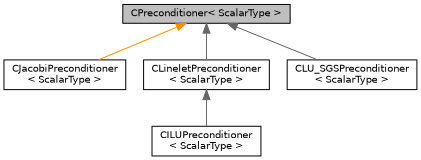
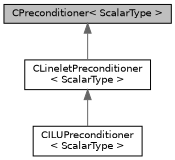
  digraph {
    rankdir=TB
    node [color=black fillcolor=white fontname=Helvetica fontsize=10 shape=record style=filled]
    edge [color=gray40 dir=back fontname=Helvetica fontsize=10 labelfontname=Helvetica labelfontsize=10 style=solid]
    n1 [fillcolor=grey75 fontcolor=black height=0.2 label="CPreconditioner\< ScalarType \>" width=0.4]
-   n2 [height=0.2 label="CJacobiPreconditioner\l\< ScalarType \>" width=0.4]
    n3 [height=0.2 label="CLineletPreconditioner\l\< ScalarType \>" width=0.4]
-   n4 [height=0.2 label="CLU_SGSPreconditioner\l\< ScalarType \>" width=0.4]
    n5 [height=0.2 label="CILUPreconditioner\l\< ScalarType \>" width=0.4]
-   n1 -> n2 [color=darkorange]
    n1 -> n3
-   n1 -> n4
    n3 -> n5
  }
